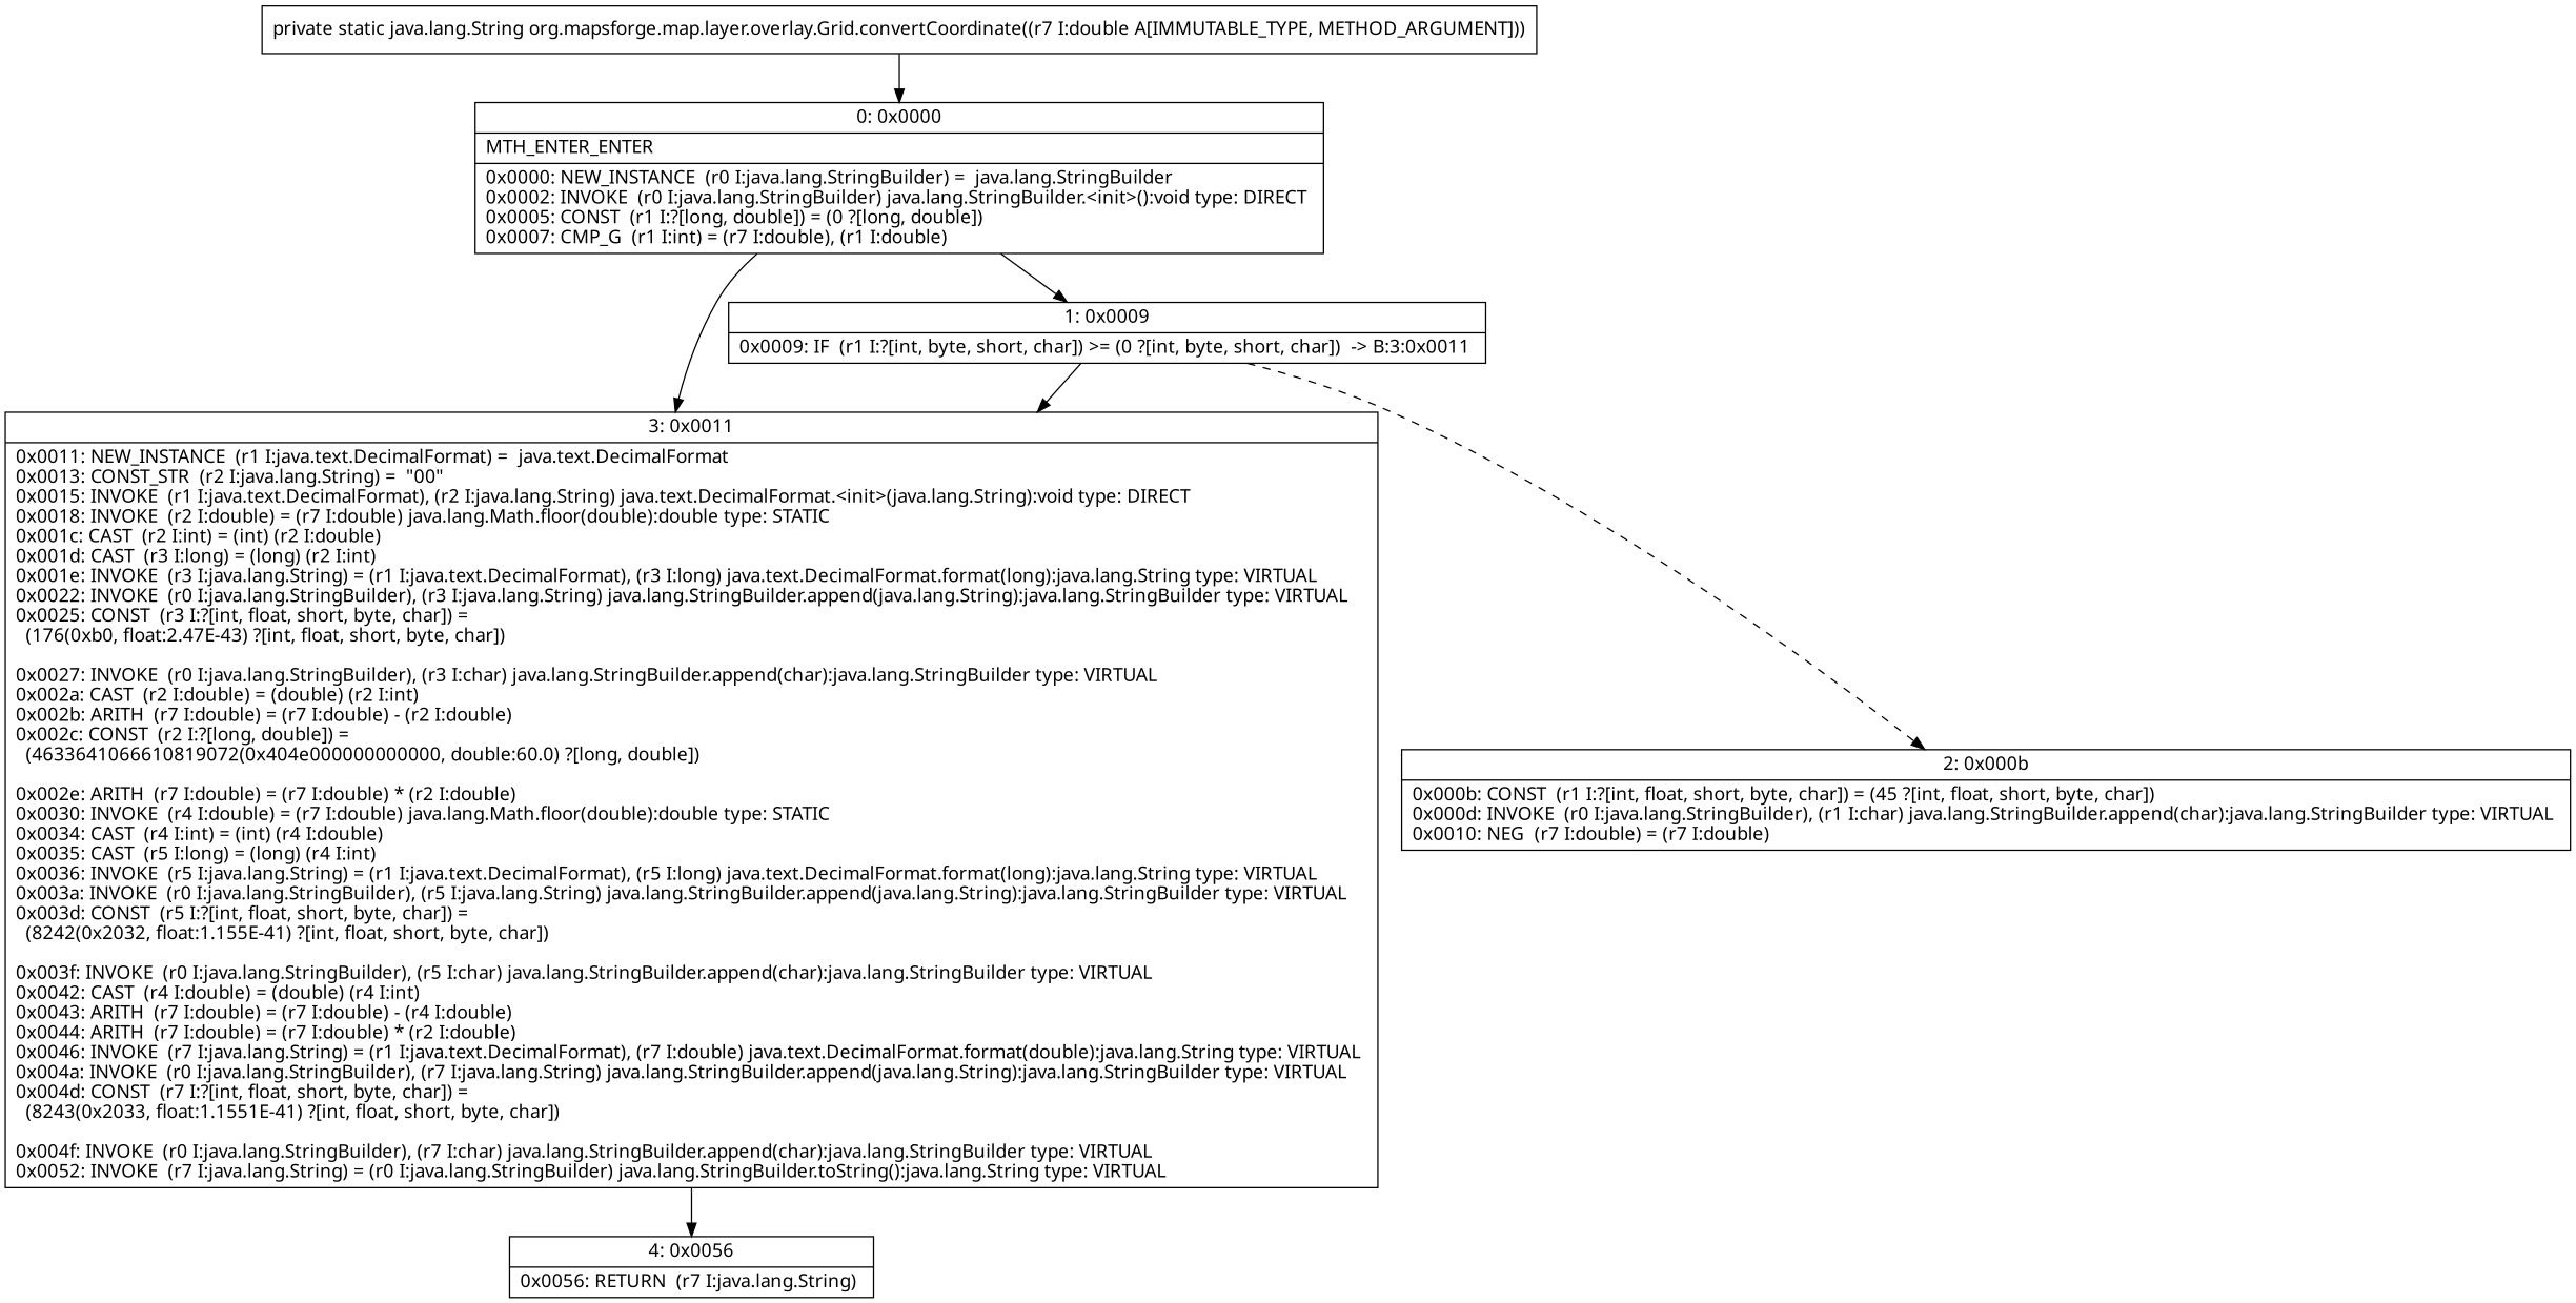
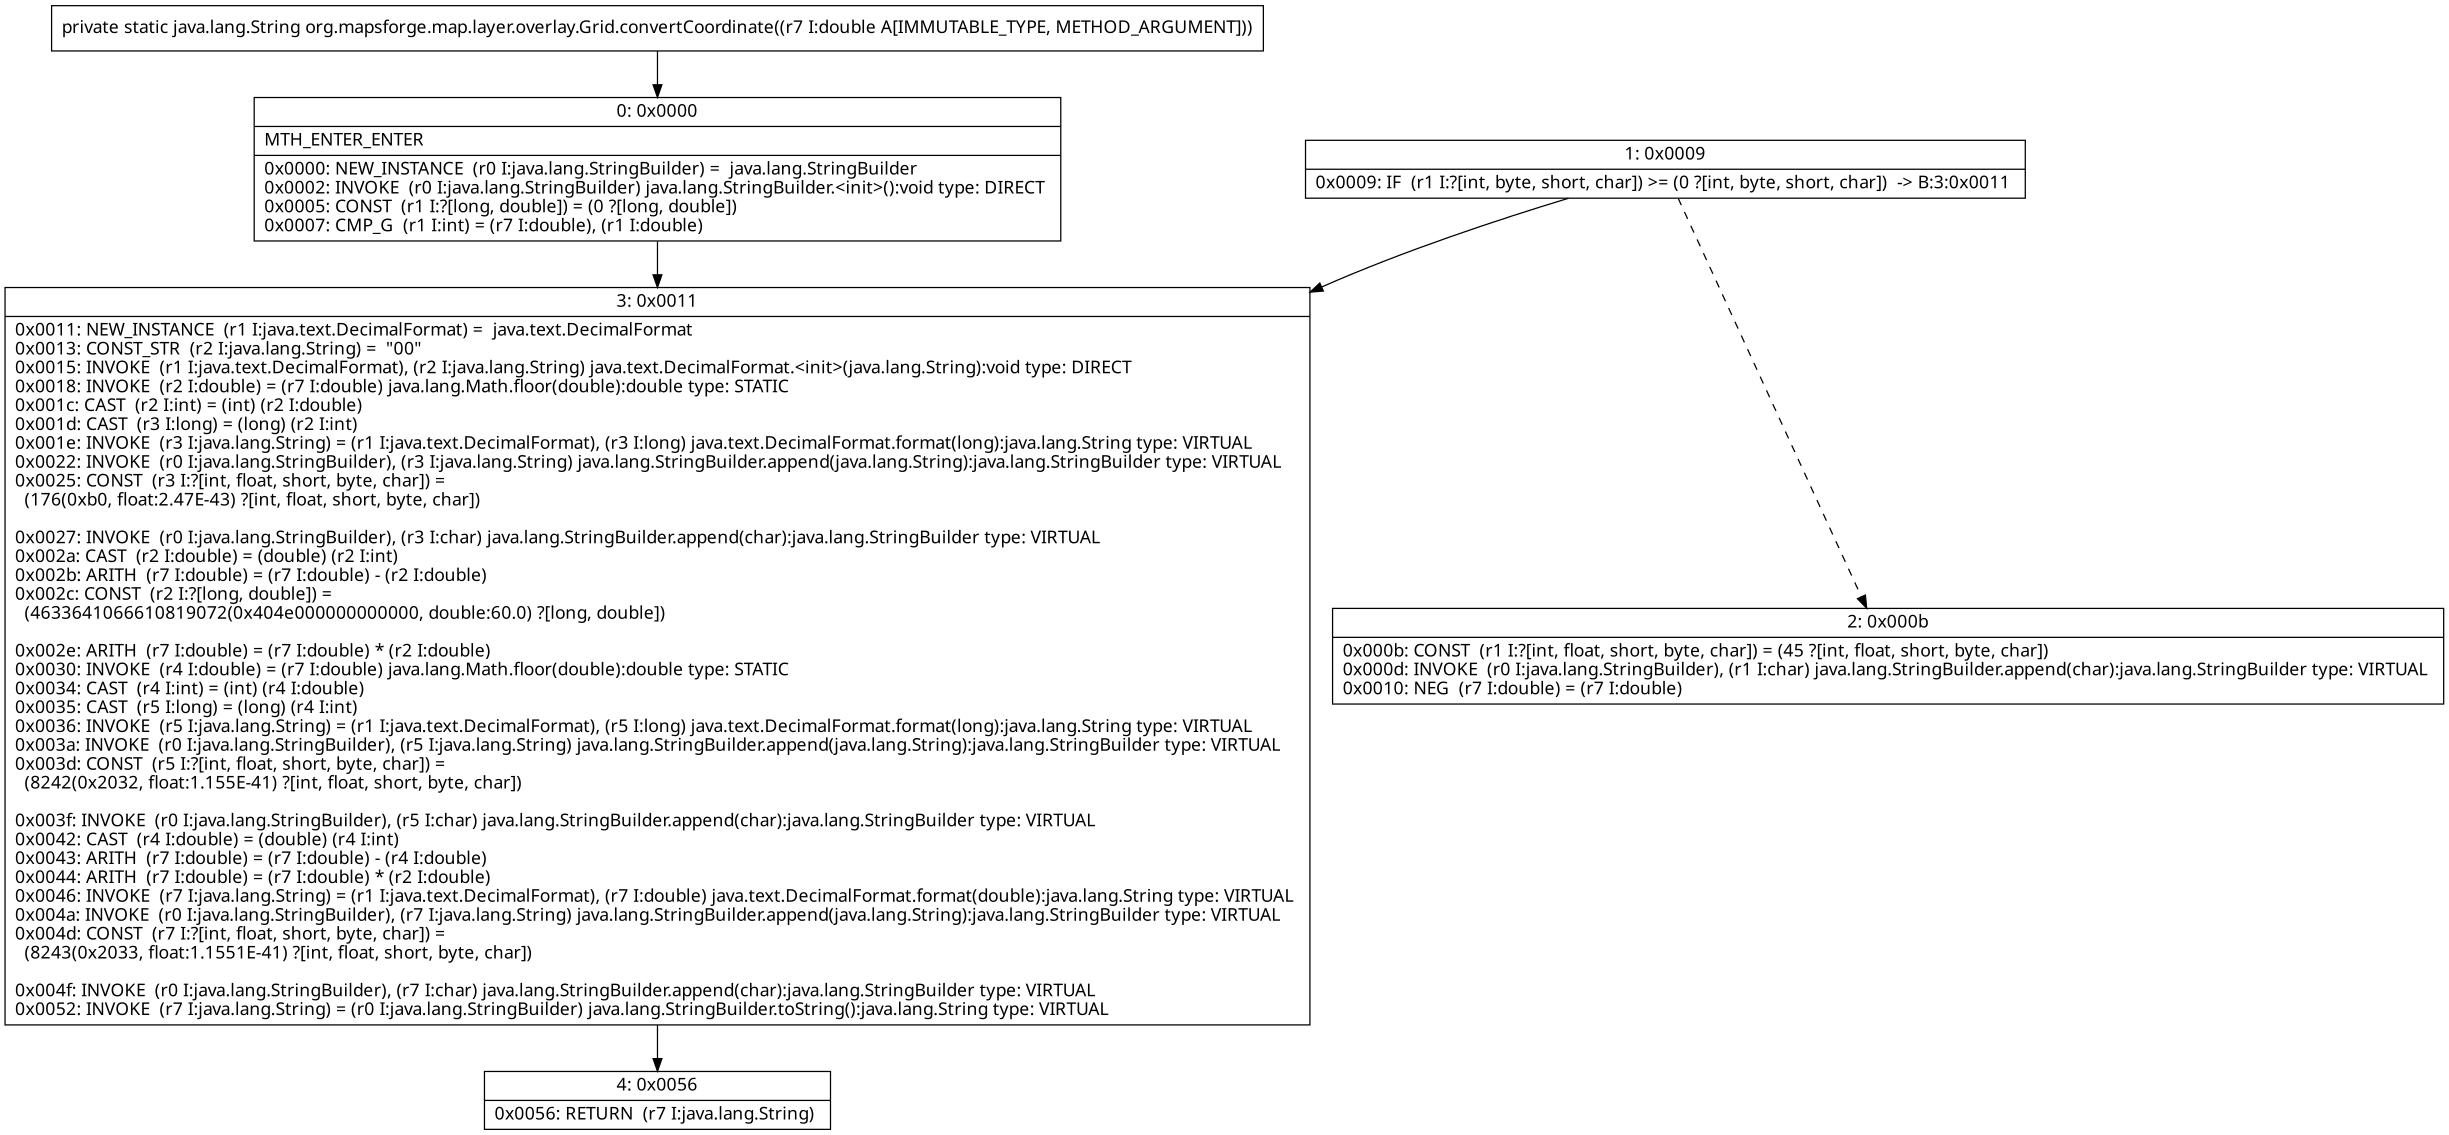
  digraph {
    fontname="Noto Sans"
    node [fontname="Noto Sans" shape=record]
    edge [fontname="Noto Sans"]
    n1 [label="{0\:\ 0x0000|MTH_ENTER_ENTER\l|0x0000: NEW_INSTANCE  (r0 I:java.lang.StringBuilder) =  java.lang.StringBuilder \l0x0002: INVOKE  (r0 I:java.lang.StringBuilder) java.lang.StringBuilder.\<init\>():void type: DIRECT \l0x0005: CONST  (r1 I:?[long, double]) = (0 ?[long, double]) \l0x0007: CMP_G  (r1 I:int) = (r7 I:double), (r1 I:double) \l}"]
    n2 [label="{1\:\ 0x0009|0x0009: IF  (r1 I:?[int, byte, short, char]) \>= (0 ?[int, byte, short, char])  \-\> B:3:0x0011 \l}"]
    n3 [label="{3\:\ 0x0011|0x0011: NEW_INSTANCE  (r1 I:java.text.DecimalFormat) =  java.text.DecimalFormat \l0x0013: CONST_STR  (r2 I:java.lang.String) =  \"00\" \l0x0015: INVOKE  (r1 I:java.text.DecimalFormat), (r2 I:java.lang.String) java.text.DecimalFormat.\<init\>(java.lang.String):void type: DIRECT \l0x0018: INVOKE  (r2 I:double) = (r7 I:double) java.lang.Math.floor(double):double type: STATIC \l0x001c: CAST  (r2 I:int) = (int) (r2 I:double) \l0x001d: CAST  (r3 I:long) = (long) (r2 I:int) \l0x001e: INVOKE  (r3 I:java.lang.String) = (r1 I:java.text.DecimalFormat), (r3 I:long) java.text.DecimalFormat.format(long):java.lang.String type: VIRTUAL \l0x0022: INVOKE  (r0 I:java.lang.StringBuilder), (r3 I:java.lang.String) java.lang.StringBuilder.append(java.lang.String):java.lang.StringBuilder type: VIRTUAL \l0x0025: CONST  (r3 I:?[int, float, short, byte, char]) = \l  (176(0xb0, float:2.47E\-43) ?[int, float, short, byte, char])\l \l0x0027: INVOKE  (r0 I:java.lang.StringBuilder), (r3 I:char) java.lang.StringBuilder.append(char):java.lang.StringBuilder type: VIRTUAL \l0x002a: CAST  (r2 I:double) = (double) (r2 I:int) \l0x002b: ARITH  (r7 I:double) = (r7 I:double) \- (r2 I:double) \l0x002c: CONST  (r2 I:?[long, double]) = \l  (4633641066610819072(0x404e000000000000, double:60.0) ?[long, double])\l \l0x002e: ARITH  (r7 I:double) = (r7 I:double) * (r2 I:double) \l0x0030: INVOKE  (r4 I:double) = (r7 I:double) java.lang.Math.floor(double):double type: STATIC \l0x0034: CAST  (r4 I:int) = (int) (r4 I:double) \l0x0035: CAST  (r5 I:long) = (long) (r4 I:int) \l0x0036: INVOKE  (r5 I:java.lang.String) = (r1 I:java.text.DecimalFormat), (r5 I:long) java.text.DecimalFormat.format(long):java.lang.String type: VIRTUAL \l0x003a: INVOKE  (r0 I:java.lang.StringBuilder), (r5 I:java.lang.String) java.lang.StringBuilder.append(java.lang.String):java.lang.StringBuilder type: VIRTUAL \l0x003d: CONST  (r5 I:?[int, float, short, byte, char]) = \l  (8242(0x2032, float:1.155E\-41) ?[int, float, short, byte, char])\l \l0x003f: INVOKE  (r0 I:java.lang.StringBuilder), (r5 I:char) java.lang.StringBuilder.append(char):java.lang.StringBuilder type: VIRTUAL \l0x0042: CAST  (r4 I:double) = (double) (r4 I:int) \l0x0043: ARITH  (r7 I:double) = (r7 I:double) \- (r4 I:double) \l0x0044: ARITH  (r7 I:double) = (r7 I:double) * (r2 I:double) \l0x0046: INVOKE  (r7 I:java.lang.String) = (r1 I:java.text.DecimalFormat), (r7 I:double) java.text.DecimalFormat.format(double):java.lang.String type: VIRTUAL \l0x004a: INVOKE  (r0 I:java.lang.StringBuilder), (r7 I:java.lang.String) java.lang.StringBuilder.append(java.lang.String):java.lang.StringBuilder type: VIRTUAL \l0x004d: CONST  (r7 I:?[int, float, short, byte, char]) = \l  (8243(0x2033, float:1.1551E\-41) ?[int, float, short, byte, char])\l \l0x004f: INVOKE  (r0 I:java.lang.StringBuilder), (r7 I:char) java.lang.StringBuilder.append(char):java.lang.StringBuilder type: VIRTUAL \l0x0052: INVOKE  (r7 I:java.lang.String) = (r0 I:java.lang.StringBuilder) java.lang.StringBuilder.toString():java.lang.String type: VIRTUAL \l}"]
    n4 [label="{2\:\ 0x000b|0x000b: CONST  (r1 I:?[int, float, short, byte, char]) = (45 ?[int, float, short, byte, char]) \l0x000d: INVOKE  (r0 I:java.lang.StringBuilder), (r1 I:char) java.lang.StringBuilder.append(char):java.lang.StringBuilder type: VIRTUAL \l0x0010: NEG  (r7 I:double) = (r7 I:double) \l}"]
    n5 [label="{4\:\ 0x0056|0x0056: RETURN  (r7 I:java.lang.String) \l}"]
    n6 [label="{private static java.lang.String org.mapsforge.map.layer.overlay.Grid.convertCoordinate((r7 I:double A[IMMUTABLE_TYPE, METHOD_ARGUMENT])) }"]
-   n1 -> n2
    n1 -> n3
    n2 -> n3
    n2 -> n4 [style=dashed]
    n3 -> n5
    n6 -> n1
  }
